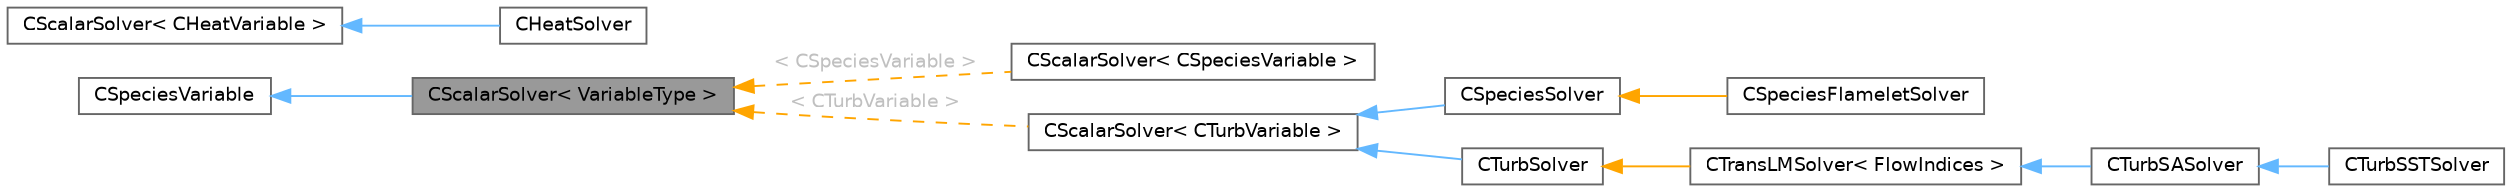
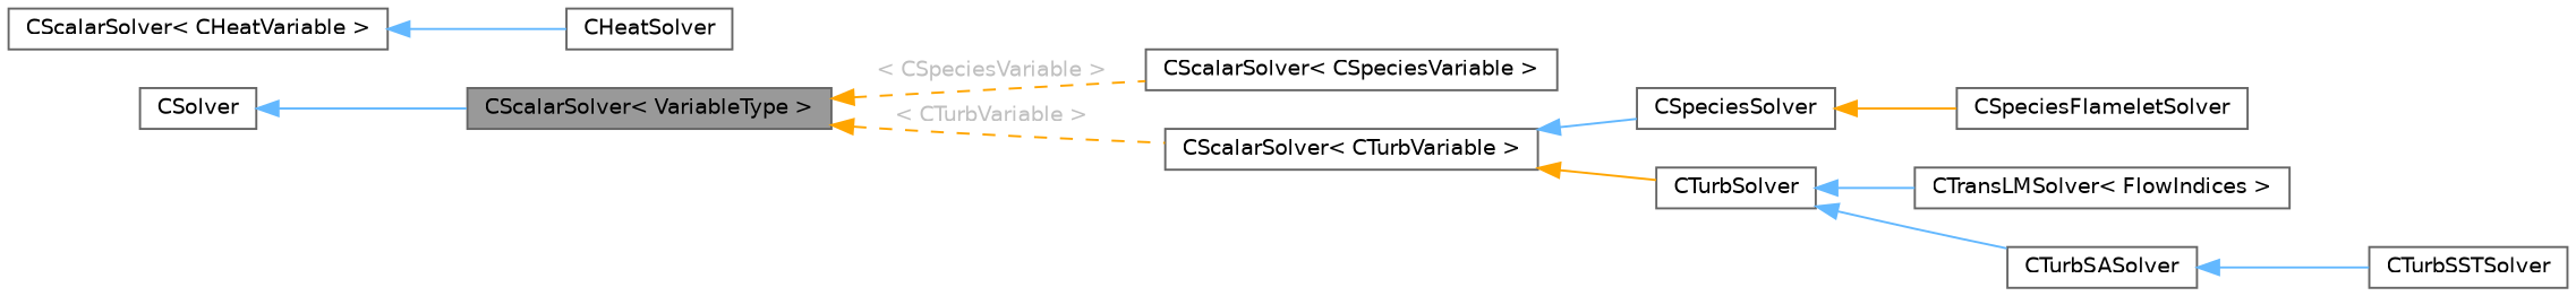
  digraph {
    rankdir=LR
    node [color=gray40 fillcolor=white fontname=Helvetica fontsize=10 shape=box style=filled]
    edge [color=steelblue1 dir=back fontname=Helvetica fontsize=10 labelfontname=Helvetica labelfontsize=10 style=solid]
    n1 [fillcolor=grey60 fontcolor=black height=0.2 label="CScalarSolver\< VariableType \>" width=0.4]
    n2 [height=0.2 label="CScalarSolver\< CSpeciesVariable \>" width=0.4]
    n3 [height=0.2 label="CScalarSolver\< CTurbVariable \>" width=0.4]
    n4 [height=0.2 label="CScalarSolver\< CHeatVariable \>" width=0.4]
    n5 [height=0.2 label=CHeatSolver width=0.4]
    n6 [height=0.2 label=CSpeciesSolver width=0.4]
    n7 [height=0.2 label=CTurbSolver width=0.4]
-   n8 [height=0.2 label=CSpeciesVariable width=0.4]
+   n8 [height=0.2 label=CSolver width=0.4]
    n9 [height=0.2 label=CSpeciesFlameletSolver width=0.4]
    n10 [height=0.2 label="CTransLMSolver\< FlowIndices \>" width=0.4]
    n11 [height=0.2 label=CTurbSASolver width=0.4]
    n12 [height=0.2 label=CTurbSSTSolver width=0.4]
    n1 -> n2 [color=orange fontcolor=grey label=" \< CSpeciesVariable \>" style=dashed]
    n1 -> n3 [color=orange fontcolor=grey label=" \< CTurbVariable \>" style=dashed]
    n3 -> n6
-   n3 -> n7
+   n3 -> n7 [color=orange]
    n4 -> n5
    n6 -> n9 [color=orange]
-   n7 -> n10 [color=orange]
-   n10 -> n11
+   n7 -> n10
+   n7 -> n11
    n8 -> n1
    n11 -> n12
  }
